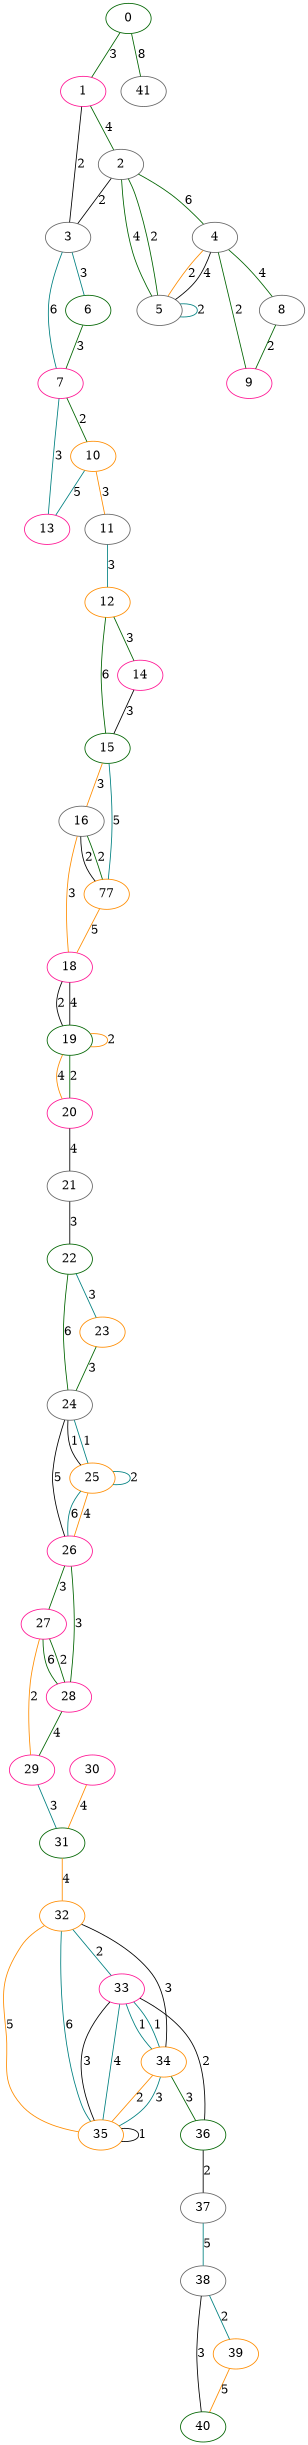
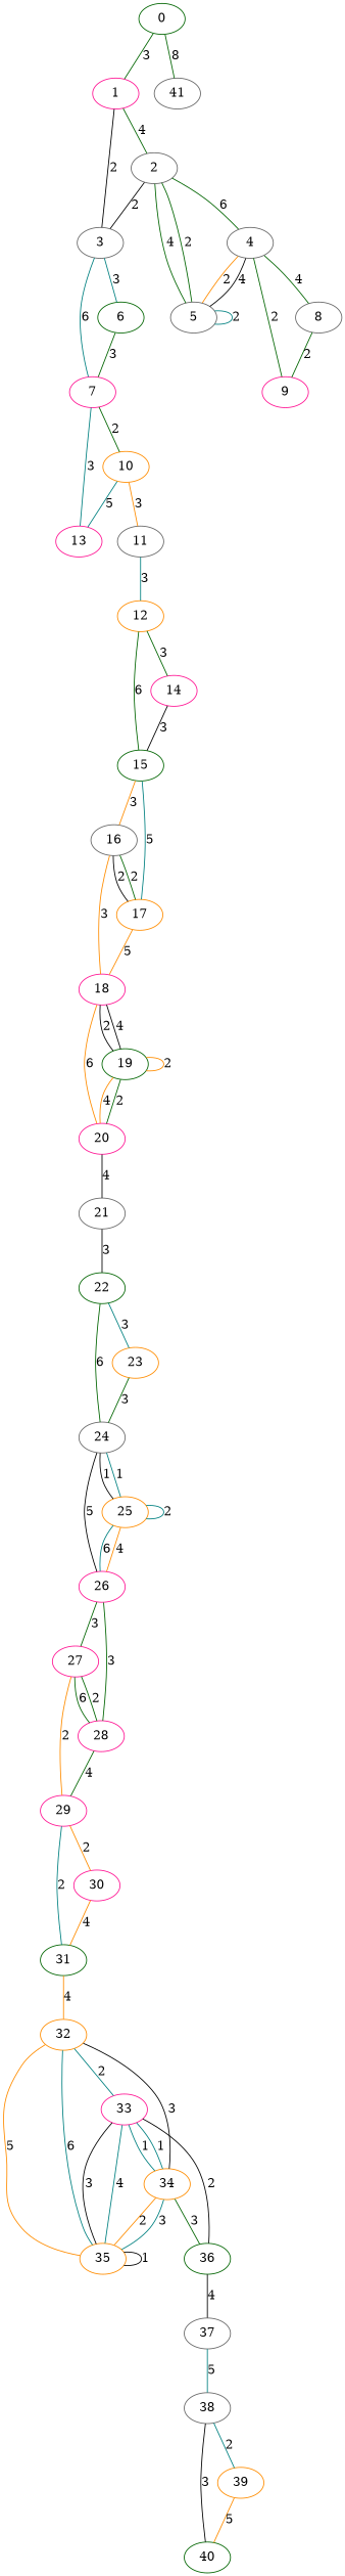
  graph {
    node [color=deeppink weight=1]
    edge [color=darkgreen]
    0 [color=darkgreen]
    1
    41 [color=gray40 weight=4]
    2 [color=gray40]
    3 [color=gray40]
    4 [color=gray40]
    5 [color=gray40 weight=2]
    6 [color=darkgreen]
    7
    8 [color=gray40]
    9
    10 [color=darkorange]
    13
    11 [color=gray40]
    12 [color=darkorange]
    14
    15 [color=darkgreen]
    16 [color=gray40]
-   17 [color=darkorange label=77]
+   17 [color=darkorange]
    18
    19 [color=darkgreen weight=2]
    20
    21 [color=gray40]
    22 [color=darkgreen]
    23 [color=darkorange]
    24 [color=gray40]
    25 [color=darkorange weight=2]
    26
    27
    28
    29
    30
    31 [color=darkgreen]
    32 [color=darkorange]
    33
    34 [color=darkorange]
    35 [color=darkorange weight=2]
    36 [color=darkgreen]
    37 [color=gray40]
    38 [color=gray40]
    39 [color=darkorange]
    40 [color=darkgreen]
    0 -- 1 [label=3]
    0 -- 41 [label=8]
    1 -- 2 [label=4]
    1 -- 3 [color=black label=2]
    2 -- 3 [color=black label=2]
    2 -- 4 [label=6]
    2 -- 5 [label=4]
    2 -- 5 [label=2]
    3 -- 6 [color=teal label=3]
    3 -- 7 [color=teal label=6]
    4 -- 5 [color=darkorange label=2]
    4 -- 5 [color=black label=4]
    4 -- 8 [label=4]
    4 -- 9 [label=2]
    5 -- 5 [color=teal label=2]
    6 -- 7 [label=3]
    7 -- 10 [label=2]
    7 -- 13 [color=teal label=3]
    8 -- 9 [label=2]
    10 -- 13 [color=teal label=5]
    10 -- 11 [color=darkorange label=3]
    11 -- 12 [color=teal label=3]
    12 -- 14 [label=3]
    12 -- 15 [label=6]
    14 -- 15 [color=black label=3]
    15 -- 16 [color=darkorange label=3]
    15 -- 17 [color=teal label=5]
    16 -- 17 [color=black label=2]
    16 -- 17 [label=2]
    16 -- 18 [color=darkorange label=3]
    17 -- 18 [color=darkorange label=5]
    18 -- 19 [color=black label=2]
    18 -- 19 [color=black label=4]
+   18 -- 20 [color=darkorange label=6]
    19 -- 19 [color=darkorange label=2]
    19 -- 20 [color=darkorange label=4]
    19 -- 20 [label=2]
    20 -- 21 [color=black label=4]
    21 -- 22 [color=black label=3]
    22 -- 23 [color=teal label=3]
    22 -- 24 [label=6]
    23 -- 24 [label=3]
    24 -- 25 [color=black label=1]
    24 -- 25 [color=teal label=1]
    24 -- 26 [color=black label=5]
    25 -- 25 [color=teal label=2]
    25 -- 26 [color=teal label=6]
    25 -- 26 [color=darkorange label=4]
    26 -- 27 [label=3]
    26 -- 28 [label=3]
    27 -- 28 [label=6]
    27 -- 28 [label=2]
    27 -- 29 [color=darkorange label=2]
    28 -- 29 [label=4]
-   29 -- 31 [color=teal label=3]
+   29 -- 30 [color=darkorange label=2]
+   29 -- 31 [color=teal label=2]
    30 -- 31 [color=darkorange label=4]
    31 -- 32 [color=darkorange label=4]
    32 -- 33 [color=teal label=2]
    32 -- 34 [color=black label=3]
    32 -- 35 [color=darkorange label=5]
    32 -- 35 [color=teal label=6]
    33 -- 34 [color=teal label=1]
    33 -- 34 [color=teal label=1]
    33 -- 35 [color=black label=3]
    33 -- 35 [color=teal label=4]
    33 -- 36 [color=black label=2]
    34 -- 35 [color=darkorange label=2]
    34 -- 35 [color=teal label=3]
    34 -- 36 [label=3]
    35 -- 35 [color=black label=1]
-   36 -- 37 [color=black label=2]
+   36 -- 37 [color=black label=4]
    37 -- 38 [color=teal label=5]
    38 -- 39 [color=teal label=2]
    38 -- 40 [color=black label=3]
    39 -- 40 [color=darkorange label=5]
  }
